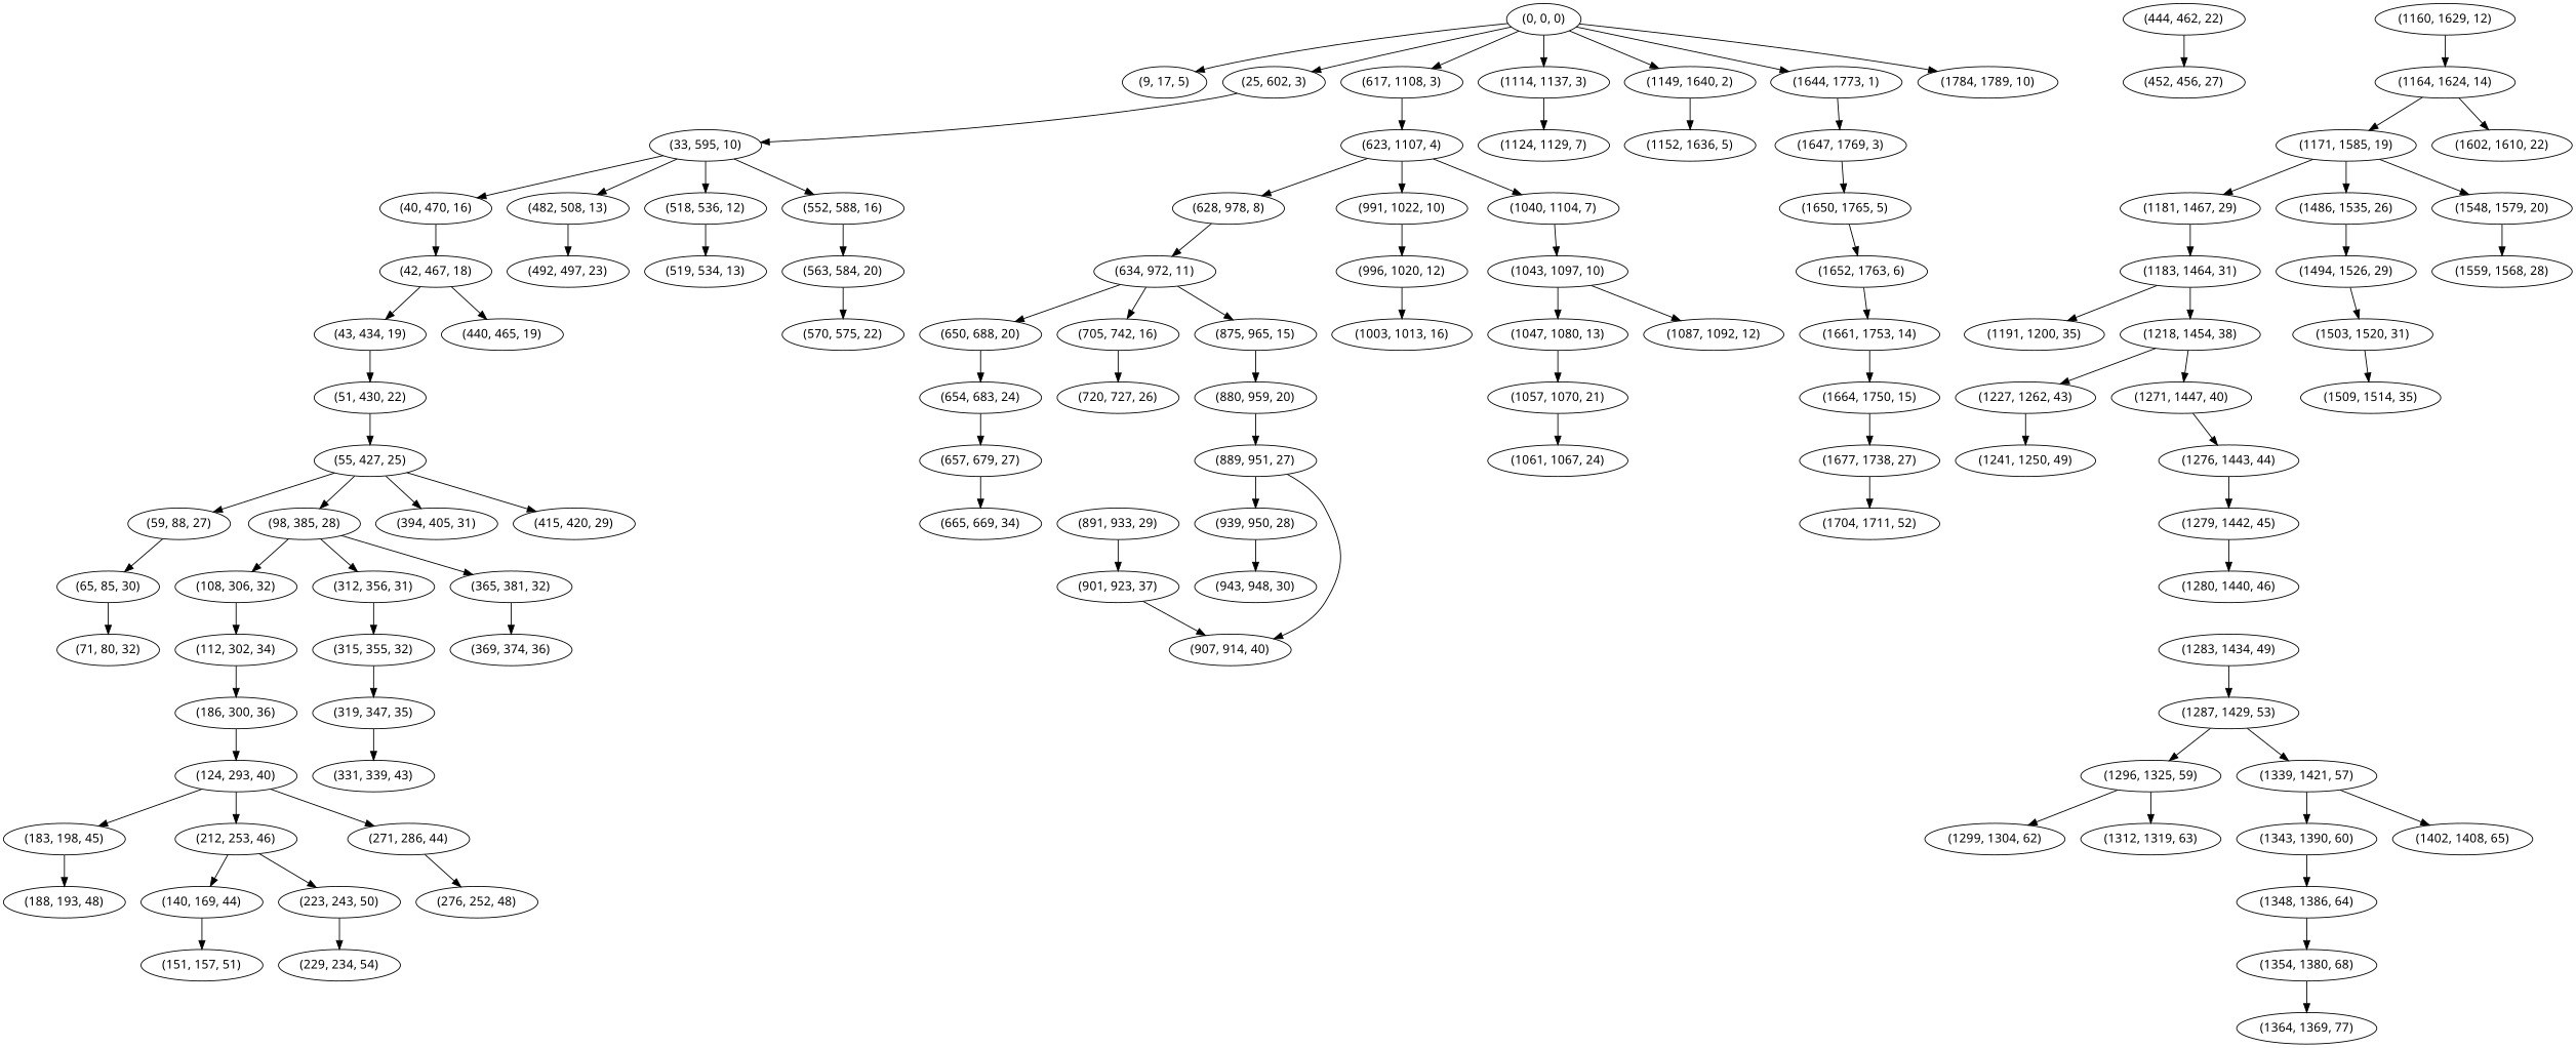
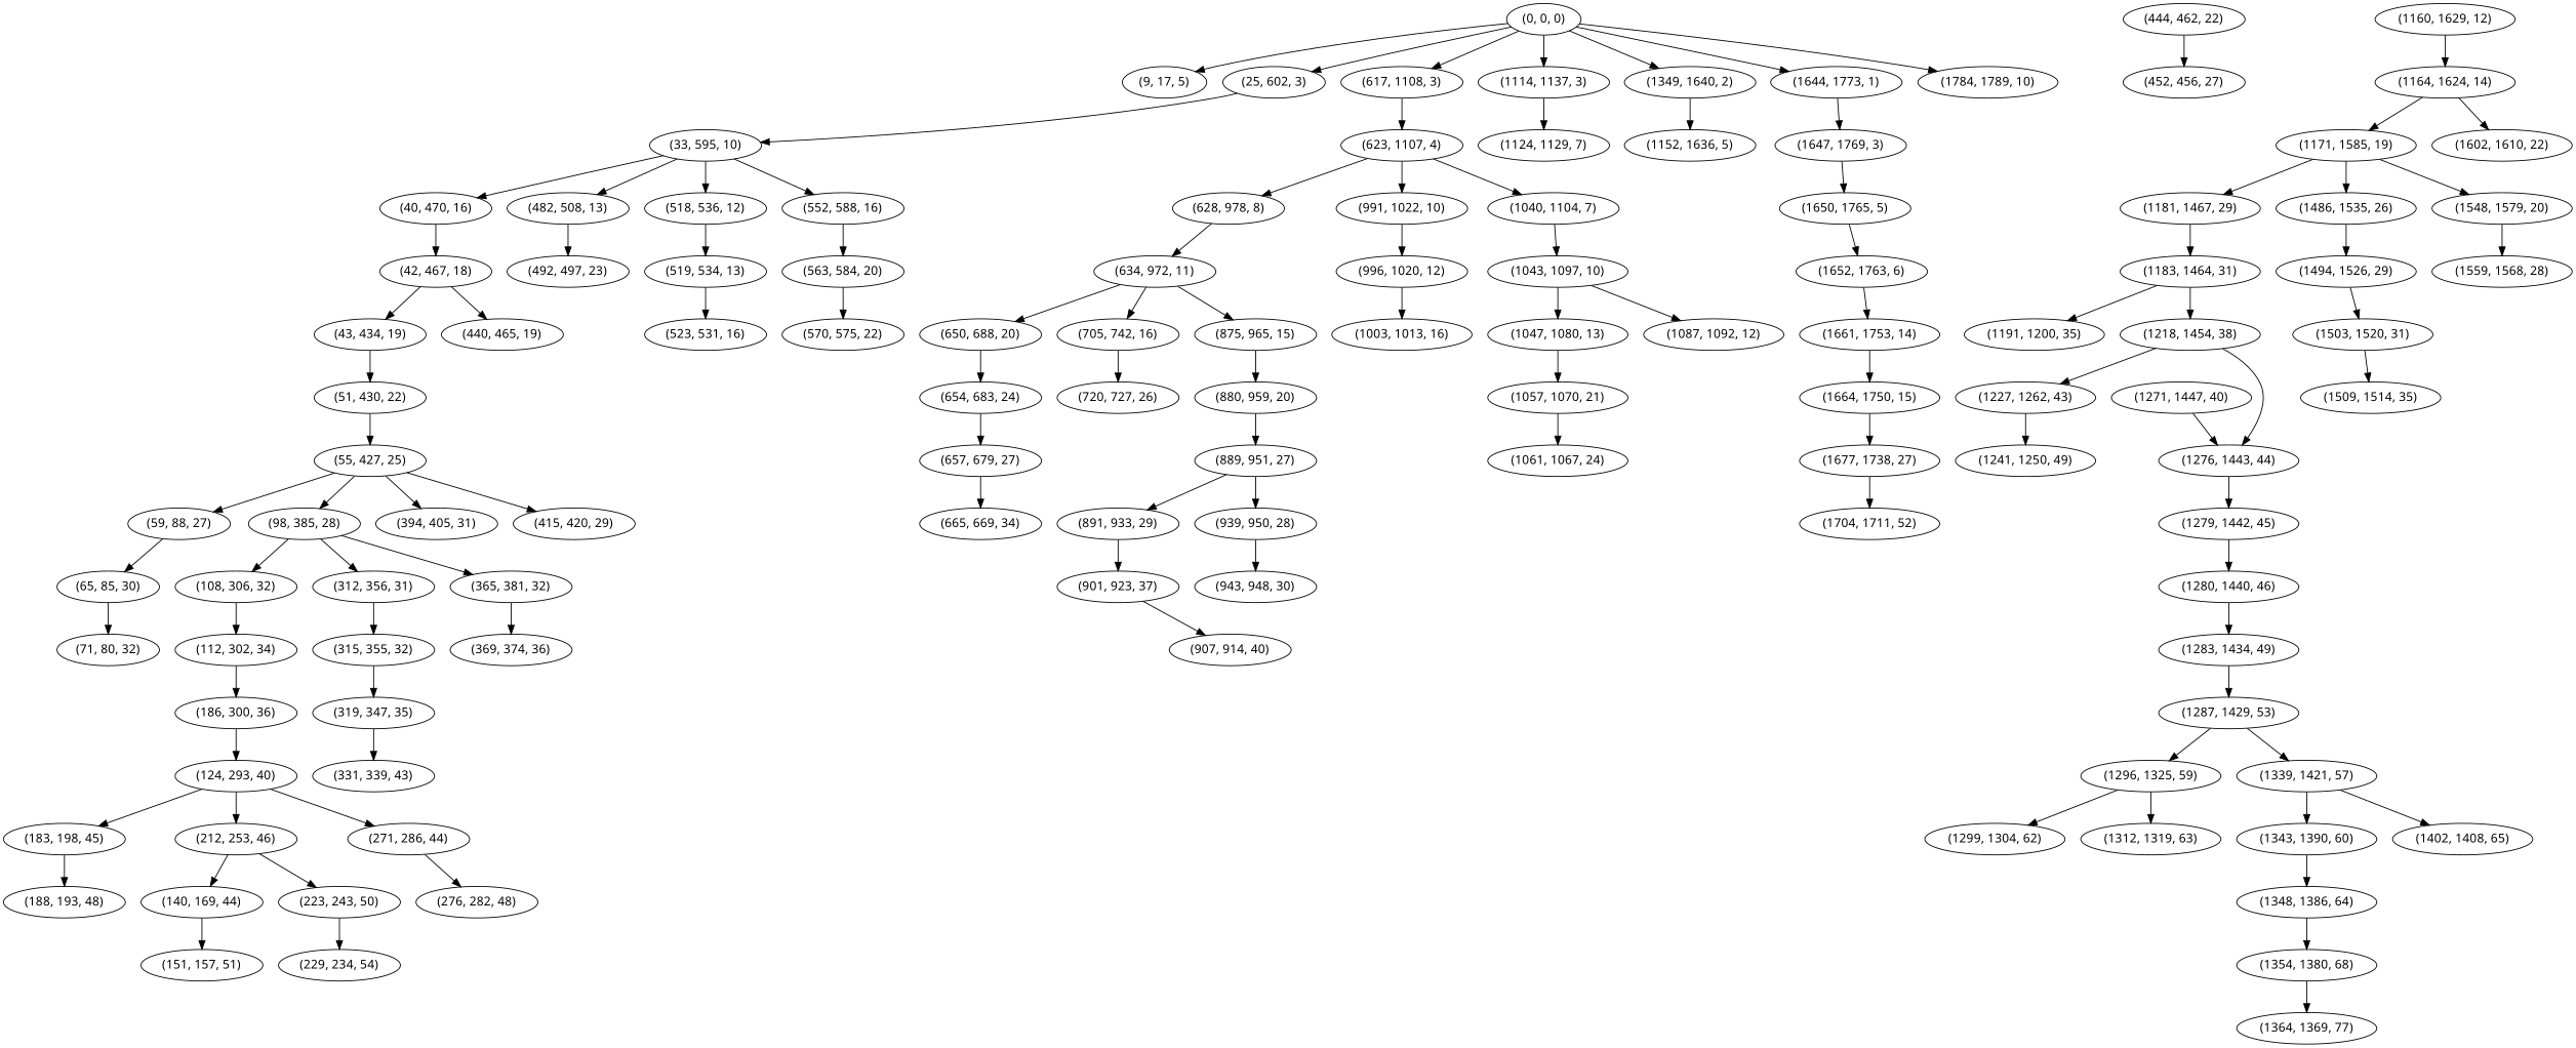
  digraph {
    fontname="Noto Sans"
    node [fontname="Noto Sans"]
    edge [fontname="Noto Sans"]
    "(0, 0, 0)"
    "(9, 17, 5)"
    "(25, 602, 3)"
    "(617, 1108, 3)"
    "(1114, 1137, 3)"
-   "(1149, 1640, 2)"
+   "(1149, 1640, 2)" [label="(1349, 1640, 2)"]
    "(1644, 1773, 1)"
    "(1784, 1789, 10)"
    "(33, 595, 10)"
    "(623, 1107, 4)"
    "(1124, 1129, 7)"
    "(1152, 1636, 5)"
    "(1647, 1769, 3)"
    "(40, 470, 16)"
    "(482, 508, 13)"
    "(518, 536, 12)"
    "(552, 588, 16)"
    "(42, 467, 18)"
    "(492, 497, 23)"
    "(519, 534, 13)"
    "(563, 584, 20)"
    "(43, 434, 19)"
    "(440, 465, 19)"
    "(51, 430, 22)"
    "(55, 427, 25)"
    "(59, 88, 27)"
    "(98, 385, 28)"
    "(394, 405, 31)"
    "(415, 420, 29)"
    "(65, 85, 30)"
    "(108, 306, 32)"
    "(312, 356, 31)"
    "(365, 381, 32)"
    "(71, 80, 32)"
    "(112, 302, 34)"
    "(315, 355, 32)"
    "(369, 374, 36)"
    n38 [label="(186, 300, 36)"]
    "(124, 293, 40)"
    "(183, 198, 45)"
    "(212, 253, 46)"
    "(271, 286, 44)"
    "(140, 169, 44)"
    "(151, 157, 51)"
    "(188, 193, 48)"
    "(223, 243, 50)"
-   "(276, 282, 48)" [label="(276, 252, 48)"]
+   "(276, 282, 48)"
    "(229, 234, 54)"
    "(319, 347, 35)"
    "(331, 339, 43)"
    "(444, 462, 22)"
    "(452, 456, 27)"
+   "(523, 531, 16)"
    "(570, 575, 22)"
    "(628, 978, 8)"
    "(991, 1022, 10)"
    "(1040, 1104, 7)"
    "(634, 972, 11)"
    "(996, 1020, 12)"
    "(1043, 1097, 10)"
    "(650, 688, 20)"
    "(705, 742, 16)"
    "(875, 965, 15)"
    "(654, 683, 24)"
    "(720, 727, 26)"
    "(880, 959, 20)"
    "(657, 679, 27)"
    "(665, 669, 34)"
    "(889, 951, 27)"
    "(891, 933, 29)"
    "(939, 950, 28)"
    "(901, 923, 37)"
    "(943, 948, 30)"
    "(907, 914, 40)"
    "(1003, 1013, 16)"
    "(1047, 1080, 13)"
    "(1087, 1092, 12)"
    "(1057, 1070, 21)"
    "(1061, 1067, 24)"
    "(1160, 1629, 12)"
    "(1164, 1624, 14)"
    "(1171, 1585, 19)"
    "(1602, 1610, 22)"
    "(1181, 1467, 29)"
    "(1486, 1535, 26)"
    "(1548, 1579, 20)"
    "(1183, 1464, 31)"
    "(1494, 1526, 29)"
    "(1559, 1568, 28)"
    "(1191, 1200, 35)"
    "(1218, 1454, 38)"
    "(1227, 1262, 43)"
    "(1271, 1447, 40)"
    "(1241, 1250, 49)"
    "(1276, 1443, 44)"
    "(1279, 1442, 45)"
    "(1280, 1440, 46)"
    "(1283, 1434, 49)"
    "(1287, 1429, 53)"
    "(1296, 1325, 59)"
    "(1339, 1421, 57)"
    "(1299, 1304, 62)"
    "(1312, 1319, 63)"
    "(1343, 1390, 60)"
    "(1402, 1408, 65)"
    "(1348, 1386, 64)"
    "(1354, 1380, 68)"
    "(1364, 1369, 77)"
    "(1503, 1520, 31)"
    "(1509, 1514, 35)"
    "(1650, 1765, 5)"
    "(1652, 1763, 6)"
    "(1661, 1753, 14)"
    "(1664, 1750, 15)"
    "(1677, 1738, 27)"
    "(1704, 1711, 52)"
    "(0, 0, 0)" -> "(9, 17, 5)"
    "(0, 0, 0)" -> "(25, 602, 3)"
    "(0, 0, 0)" -> "(617, 1108, 3)"
    "(0, 0, 0)" -> "(1114, 1137, 3)"
    "(0, 0, 0)" -> "(1149, 1640, 2)"
    "(0, 0, 0)" -> "(1644, 1773, 1)"
    "(0, 0, 0)" -> "(1784, 1789, 10)"
    "(25, 602, 3)" -> "(33, 595, 10)"
    "(617, 1108, 3)" -> "(623, 1107, 4)"
    "(1114, 1137, 3)" -> "(1124, 1129, 7)"
    "(1149, 1640, 2)" -> "(1152, 1636, 5)"
    "(1644, 1773, 1)" -> "(1647, 1769, 3)"
    "(33, 595, 10)" -> "(40, 470, 16)"
    "(33, 595, 10)" -> "(482, 508, 13)"
    "(33, 595, 10)" -> "(518, 536, 12)"
    "(33, 595, 10)" -> "(552, 588, 16)"
    "(623, 1107, 4)" -> "(628, 978, 8)"
    "(623, 1107, 4)" -> "(991, 1022, 10)"
    "(623, 1107, 4)" -> "(1040, 1104, 7)"
    "(1647, 1769, 3)" -> "(1650, 1765, 5)"
    "(40, 470, 16)" -> "(42, 467, 18)"
    "(482, 508, 13)" -> "(492, 497, 23)"
    "(518, 536, 12)" -> "(519, 534, 13)"
    "(552, 588, 16)" -> "(563, 584, 20)"
    "(42, 467, 18)" -> "(43, 434, 19)"
    "(42, 467, 18)" -> "(440, 465, 19)"
+   "(519, 534, 13)" -> "(523, 531, 16)"
    "(563, 584, 20)" -> "(570, 575, 22)"
    "(43, 434, 19)" -> "(51, 430, 22)"
    "(51, 430, 22)" -> "(55, 427, 25)"
    "(55, 427, 25)" -> "(59, 88, 27)"
    "(55, 427, 25)" -> "(98, 385, 28)"
    "(55, 427, 25)" -> "(394, 405, 31)"
    "(55, 427, 25)" -> "(415, 420, 29)"
    "(59, 88, 27)" -> "(65, 85, 30)"
    "(98, 385, 28)" -> "(108, 306, 32)"
    "(98, 385, 28)" -> "(312, 356, 31)"
    "(98, 385, 28)" -> "(365, 381, 32)"
    "(65, 85, 30)" -> "(71, 80, 32)"
    "(108, 306, 32)" -> "(112, 302, 34)"
    "(312, 356, 31)" -> "(315, 355, 32)"
    "(365, 381, 32)" -> "(369, 374, 36)"
    "(112, 302, 34)" -> n38
    "(315, 355, 32)" -> "(319, 347, 35)"
    n38 -> "(124, 293, 40)"
    "(124, 293, 40)" -> "(183, 198, 45)"
    "(124, 293, 40)" -> "(212, 253, 46)"
    "(124, 293, 40)" -> "(271, 286, 44)"
    "(183, 198, 45)" -> "(188, 193, 48)"
    "(212, 253, 46)" -> "(140, 169, 44)"
    "(212, 253, 46)" -> "(223, 243, 50)"
    "(271, 286, 44)" -> "(276, 282, 48)"
    "(140, 169, 44)" -> "(151, 157, 51)"
    "(223, 243, 50)" -> "(229, 234, 54)"
    "(319, 347, 35)" -> "(331, 339, 43)"
    "(444, 462, 22)" -> "(452, 456, 27)"
    "(628, 978, 8)" -> "(634, 972, 11)"
    "(991, 1022, 10)" -> "(996, 1020, 12)"
    "(1040, 1104, 7)" -> "(1043, 1097, 10)"
    "(634, 972, 11)" -> "(650, 688, 20)"
    "(634, 972, 11)" -> "(705, 742, 16)"
    "(634, 972, 11)" -> "(875, 965, 15)"
    "(996, 1020, 12)" -> "(1003, 1013, 16)"
    "(1043, 1097, 10)" -> "(1047, 1080, 13)"
    "(1043, 1097, 10)" -> "(1087, 1092, 12)"
    "(650, 688, 20)" -> "(654, 683, 24)"
    "(705, 742, 16)" -> "(720, 727, 26)"
    "(875, 965, 15)" -> "(880, 959, 20)"
    "(654, 683, 24)" -> "(657, 679, 27)"
    "(880, 959, 20)" -> "(889, 951, 27)"
    "(657, 679, 27)" -> "(665, 669, 34)"
-   "(889, 951, 27)" -> "(907, 914, 40)"
+   "(889, 951, 27)" -> "(891, 933, 29)"
    "(889, 951, 27)" -> "(939, 950, 28)"
    "(891, 933, 29)" -> "(901, 923, 37)"
    "(939, 950, 28)" -> "(943, 948, 30)"
    "(901, 923, 37)" -> "(907, 914, 40)"
    "(1047, 1080, 13)" -> "(1057, 1070, 21)"
    "(1057, 1070, 21)" -> "(1061, 1067, 24)"
    "(1160, 1629, 12)" -> "(1164, 1624, 14)"
    "(1164, 1624, 14)" -> "(1171, 1585, 19)"
    "(1164, 1624, 14)" -> "(1602, 1610, 22)"
    "(1171, 1585, 19)" -> "(1181, 1467, 29)"
    "(1171, 1585, 19)" -> "(1486, 1535, 26)"
    "(1171, 1585, 19)" -> "(1548, 1579, 20)"
    "(1181, 1467, 29)" -> "(1183, 1464, 31)"
    "(1486, 1535, 26)" -> "(1494, 1526, 29)"
    "(1548, 1579, 20)" -> "(1559, 1568, 28)"
    "(1183, 1464, 31)" -> "(1191, 1200, 35)"
    "(1183, 1464, 31)" -> "(1218, 1454, 38)"
    "(1494, 1526, 29)" -> "(1503, 1520, 31)"
    "(1218, 1454, 38)" -> "(1227, 1262, 43)"
-   "(1218, 1454, 38)" -> "(1271, 1447, 40)"
+   "(1218, 1454, 38)" -> "(1276, 1443, 44)"
    "(1227, 1262, 43)" -> "(1241, 1250, 49)"
    "(1271, 1447, 40)" -> "(1276, 1443, 44)"
    "(1276, 1443, 44)" -> "(1279, 1442, 45)"
    "(1279, 1442, 45)" -> "(1280, 1440, 46)"
+   "(1280, 1440, 46)" -> "(1283, 1434, 49)"
    "(1283, 1434, 49)" -> "(1287, 1429, 53)"
    "(1287, 1429, 53)" -> "(1296, 1325, 59)"
    "(1287, 1429, 53)" -> "(1339, 1421, 57)"
    "(1296, 1325, 59)" -> "(1299, 1304, 62)"
    "(1296, 1325, 59)" -> "(1312, 1319, 63)"
    "(1339, 1421, 57)" -> "(1343, 1390, 60)"
    "(1339, 1421, 57)" -> "(1402, 1408, 65)"
    "(1343, 1390, 60)" -> "(1348, 1386, 64)"
    "(1348, 1386, 64)" -> "(1354, 1380, 68)"
    "(1354, 1380, 68)" -> "(1364, 1369, 77)"
    "(1503, 1520, 31)" -> "(1509, 1514, 35)"
    "(1650, 1765, 5)" -> "(1652, 1763, 6)"
    "(1652, 1763, 6)" -> "(1661, 1753, 14)"
    "(1661, 1753, 14)" -> "(1664, 1750, 15)"
    "(1664, 1750, 15)" -> "(1677, 1738, 27)"
    "(1677, 1738, 27)" -> "(1704, 1711, 52)"
  }
